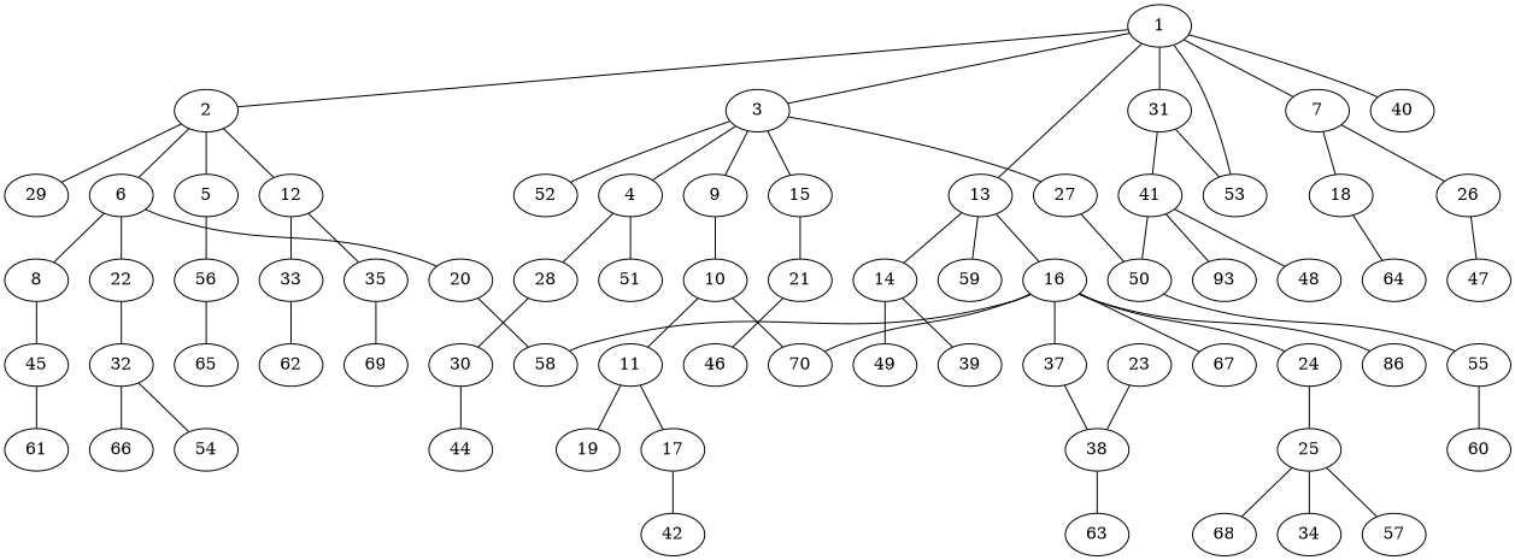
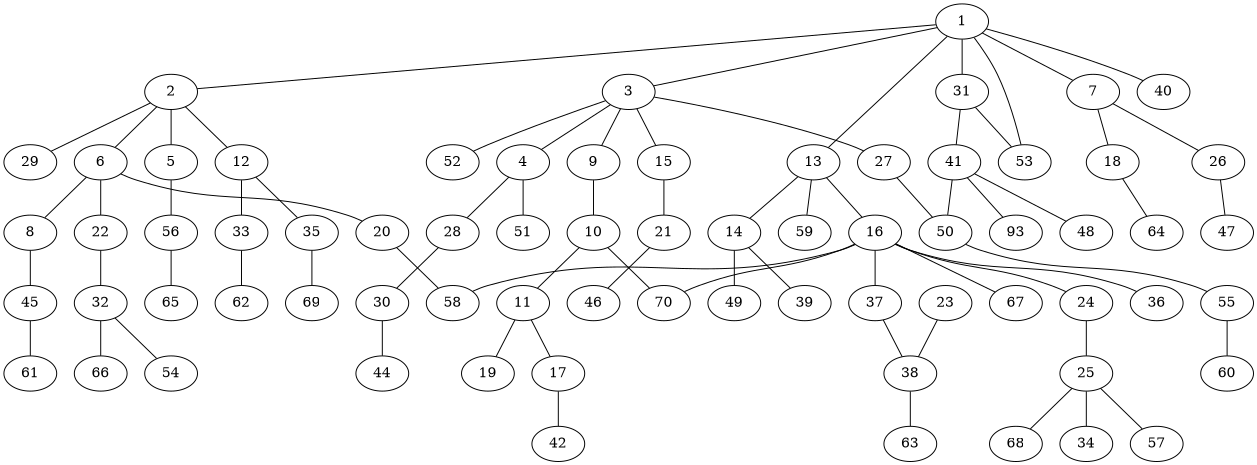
  graph {
    1
    2
    3
    7
    13
    31
    40
    53
    5
    6
    12
    29
    4
    9
    15
    27
    52
    18
    26
    14
    16
    59
    23
    38
    41
    56
    8
    20
    22
    33
    35
    28
    51
    10
    21
    50
    64
    47
    39
    49
    58
    70
    24
-   36 [label=86]
+   36
    37
    67
    63
    n48 [label=93]
    48
    65
    45
    32
    62
    69
    30
    11
    46
    55
    44
    61
    54
    66
    17
    19
    42
    25
    34
    57
    68
    60
    1 -- 2
    1 -- 3
    1 -- 7
    1 -- 13
    1 -- 31
    1 -- 40
    1 -- 53
    2 -- 5
    2 -- 6
    2 -- 12
    2 -- 29
    3 -- 4
    3 -- 9
    3 -- 15
    3 -- 27
    3 -- 52
    7 -- 18
    7 -- 26
    13 -- 14
    13 -- 16
    13 -- 59
    31 -- 53
    31 -- 41
    5 -- 56
    6 -- 8
    6 -- 20
    6 -- 22
    12 -- 33
    12 -- 35
    4 -- 28
    4 -- 51
    9 -- 10
    15 -- 21
    27 -- 50
    18 -- 64
    26 -- 47
    14 -- 39
    14 -- 49
    16 -- 58
    16 -- 70
    16 -- 24
    16 -- 36
    16 -- 37
    16 -- 67
    23 -- 38
    38 -- 63
    41 -- 50
    41 -- n48
    41 -- 48
    56 -- 65
    8 -- 45
    20 -- 58
    22 -- 32
    33 -- 62
    35 -- 69
    28 -- 30
    10 -- 70
    10 -- 11
    21 -- 46
    50 -- 55
    24 -- 25
    37 -- 38
    45 -- 61
    32 -- 54
    32 -- 66
    30 -- 44
    11 -- 17
    11 -- 19
    55 -- 60
    17 -- 42
    25 -- 34
    25 -- 57
    25 -- 68
  }
